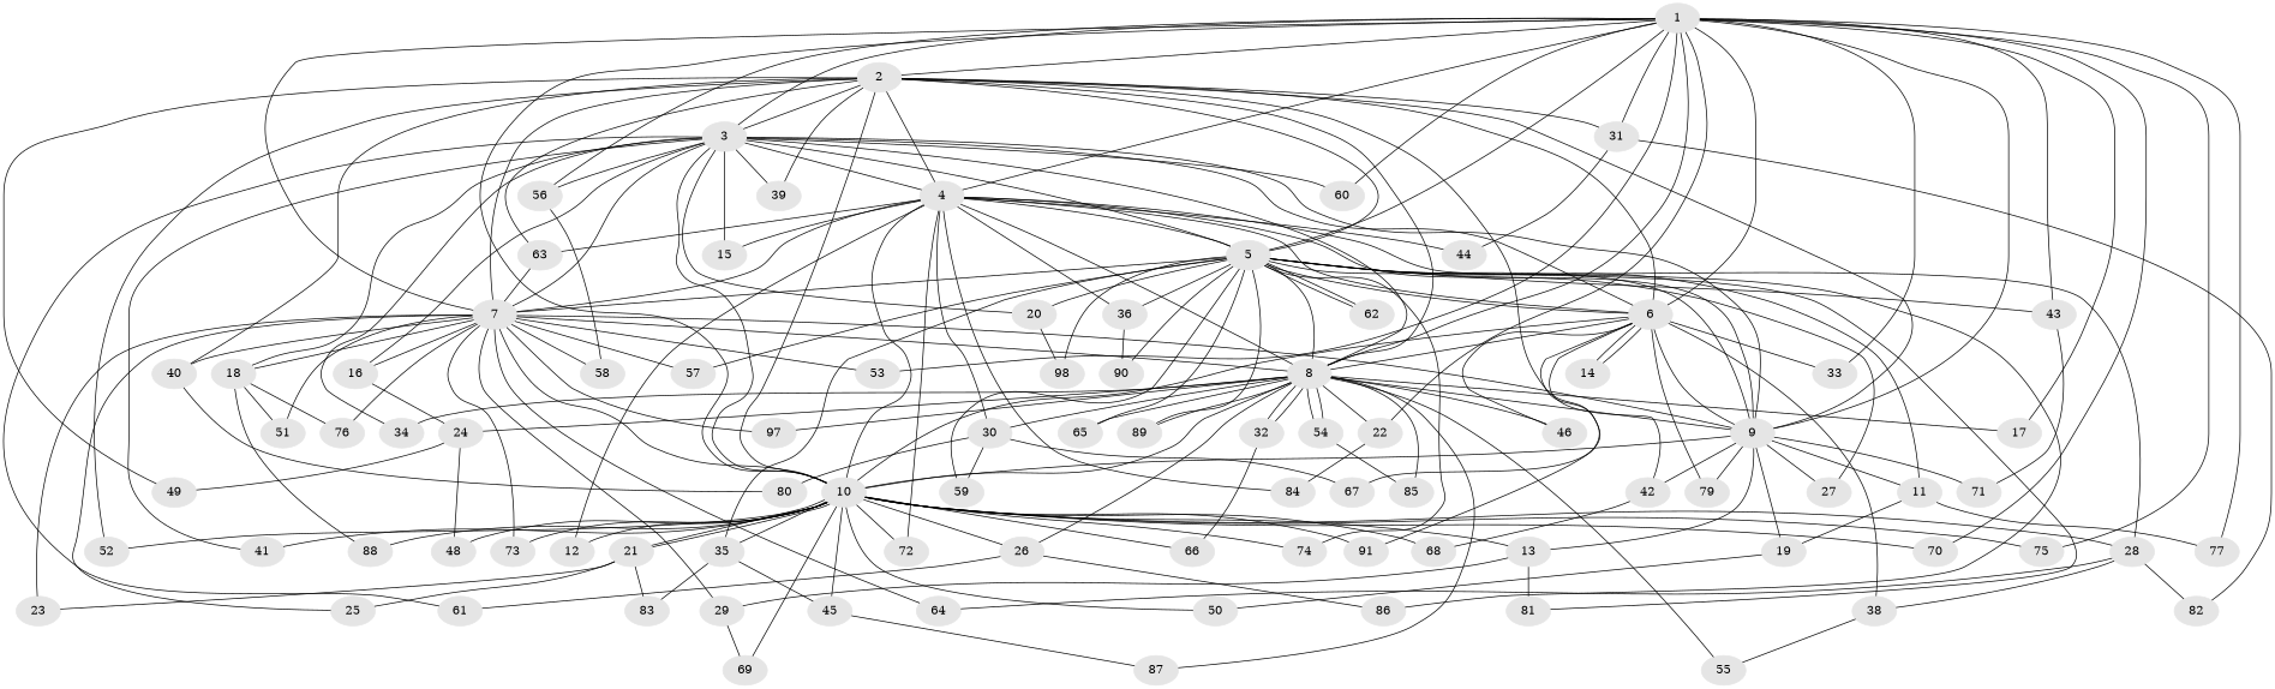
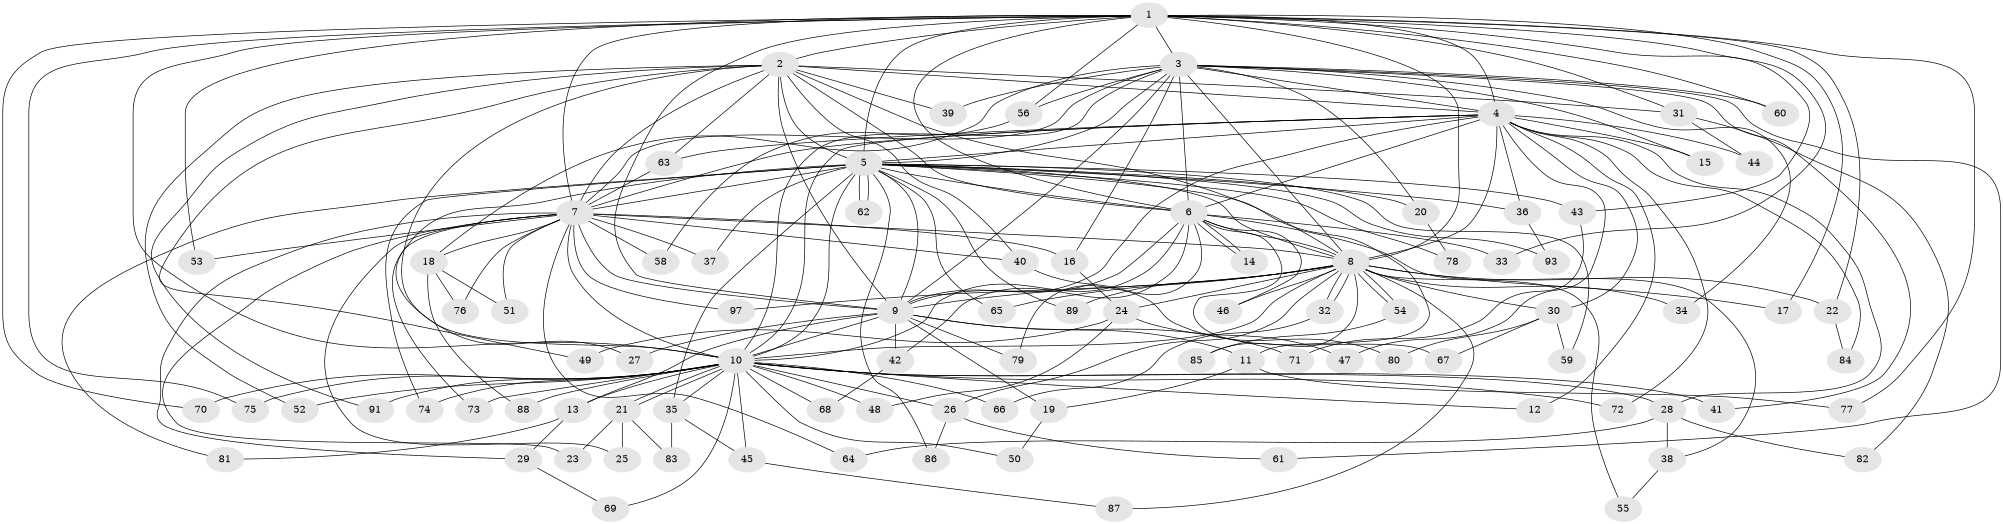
  graph {
    node [color=gray90 style=filled]
    1
    2
    3
    4
    5
    6
    7
    8
    9
    10
    17
    22
    31
    33
    43
    53
    56
    60
    70
    75
    77
    39
    40
    49
    52
    63
    91
    15
    16
    18
    20
    34
    41
    61
    12
    28
    30
    36
    44
+   47
    72
    84
    11
    27
    35
-   57
+   57 [label=37]
    59
    62
    65
    74
-   78 [label=98]
+   78
    81
    86
    89
-   90
+   90 [label=93]
    14
    38
    42
    46
    67
    79
    23
    25
    29
    n65 [label=97]
    51
    58
    64
    73
    76
    24
    26
    32
    54
    55
    85
    87
    13
    19
    71
    21
    45
    48
    50
    66
    68
    69
    88
    82
    80
    83
    1 -- 2
    1 -- 3
    1 -- 4
    1 -- 5
    1 -- 6
    1 -- 7
    1 -- 8
    1 -- 9
    1 -- 10
    1 -- 17
    1 -- 22
    1 -- 31
    1 -- 33
    1 -- 43
    1 -- 53
    1 -- 56
    1 -- 60
    1 -- 70
    1 -- 75
    1 -- 77
-   2 -- 3
    2 -- 4
    2 -- 5
    2 -- 6
    2 -- 7
    2 -- 8
    2 -- 9
    2 -- 10
    2 -- 31
    2 -- 39
    2 -- 40
    2 -- 49
    2 -- 52
    2 -- 63
    2 -- 91
    3 -- 4
    3 -- 5
    3 -- 6
    3 -- 7
    3 -- 8
    3 -- 9
    3 -- 10
    3 -- 56
    3 -- 60
    3 -- 39
    3 -- 15
    3 -- 16
    3 -- 18
    3 -- 20
    3 -- 34
    3 -- 41
    3 -- 61
    4 -- 5
    4 -- 6
    4 -- 7
    4 -- 8
    4 -- 9
    4 -- 10
    4 -- 63
    4 -- 15
    4 -- 12
    4 -- 28
    4 -- 30
    4 -- 36
    4 -- 44
+   4 -- 47
    4 -- 72
    4 -- 84
    5 -- 6
    5 -- 7
    5 -- 8
    5 -- 9
+   5 -- 10
    5 -- 43
    5 -- 20
    5 -- 36
    5 -- 11
    5 -- 27
    5 -- 35
    5 -- 57
    5 -- 59
    5 -- 62
    5 -- 62
    5 -- 65
    5 -- 74
    5 -- 78
    5 -- 81
    5 -- 86
    5 -- 89
    5 -- 90
    6 -- 8
    6 -- 9
    6 -- 10
    6 -- 33
    6 -- 14
    6 -- 14
    6 -- 38
    6 -- 42
    6 -- 46
    6 -- 67
    6 -- 79
    7 -- 8
    7 -- 9
    7 -- 10
    7 -- 53
    7 -- 40
    7 -- 16
    7 -- 18
    7 -- 57
    7 -- 23
    7 -- 25
    7 -- 29
    7 -- n65
    7 -- 51
    7 -- 58
    7 -- 64
    7 -- 73
    7 -- 76
    8 -- 9
    8 -- 10
    8 -- 17
    8 -- 22
    8 -- 34
    8 -- 30
    8 -- 65
    8 -- 89
    8 -- 46
    8 -- n65
    8 -- 24
    8 -- 26
    8 -- 32
    8 -- 32
    8 -- 54
    8 -- 54
    8 -- 55
    8 -- 85
    8 -- 87
    9 -- 10
    9 -- 11
    9 -- 27
    9 -- 42
    9 -- 79
    9 -- 13
    9 -- 19
    9 -- 71
    10 -- 70
    10 -- 75
    10 -- 52
    10 -- 91
    10 -- 41
    10 -- 12
    10 -- 28
    10 -- 72
    10 -- 35
    10 -- 74
    10 -- 73
    10 -- 26
    10 -- 13
    10 -- 21
    10 -- 21
    10 -- 45
    10 -- 48
    10 -- 50
    10 -- 66
    10 -- 68
    10 -- 69
    10 -- 88
    22 -- 84
    31 -- 44
    31 -- 82
    43 -- 71
    56 -- 58
    40 -- 80
    63 -- 7
    16 -- 24
    18 -- 51
    18 -- 76
    18 -- 88
    20 -- 78
    28 -- 38
    28 -- 64
    28 -- 82
    30 -- 59
    30 -- 67
    30 -- 80
    36 -- 90
    11 -- 77
    11 -- 19
    35 -- 45
    35 -- 83
    38 -- 55
    42 -- 68
    29 -- 69
    24 -- 49
+   24 -- 47
    24 -- 48
    26 -- 61
    26 -- 86
    32 -- 66
    54 -- 85
    13 -- 81
    13 -- 29
    19 -- 50
    21 -- 23
    21 -- 25
    21 -- 83
    45 -- 87
  }
